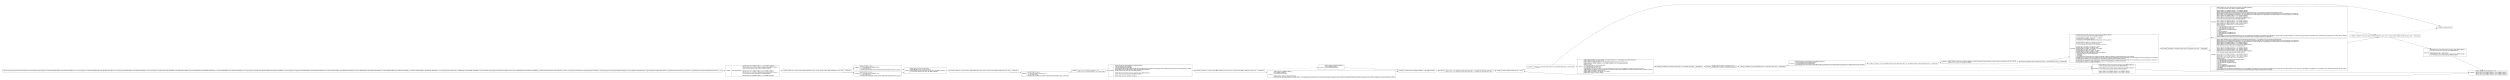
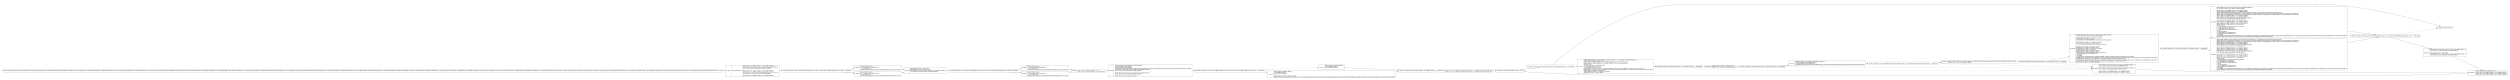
  digraph {
    fontname=Merriweather
    rankdir=LR
    node [fontname=Merriweather shape=record]
    edge [fontname=Merriweather]
    n1 [label="{0\:\ 0x0000|MTH_ENTER_BLOCK\l|0x0000: MOVE  (r10 I:?[OBJECT, ARRAY]) = (r23 I:?[OBJECT, ARRAY]) \l0x0002: MOVE  (r0 I:?[int, float, boolean, short, byte, char, OBJECT, ARRAY]) = \l  (r26 I:?[int, float, boolean, short, byte, char, OBJECT, ARRAY])\l \l0x0004: MOVE  (r11 I:?[OBJECT, ARRAY]) = (r27 I:?[OBJECT, ARRAY]) \l0x0006: MOVE  (r12 I:?[OBJECT, ARRAY]) = (r28 I:?[OBJECT, ARRAY]) \l0x0008: MOVE  (r13 I:?[int, float, boolean, short, byte, char, OBJECT, ARRAY]) = \l  (r31 I:?[int, float, boolean, short, byte, char, OBJECT, ARRAY])\l \l0x000a: MOVE  (r14 I:?[OBJECT, ARRAY]) = (r34 I:?[OBJECT, ARRAY]) \l}"]
    n2 [label="{1\:\ 0x000c|0x000c: IF  (r12 I:?[int, boolean, OBJECT, ARRAY, byte, short, char]) != (0 ?[int, boolean, OBJECT, ARRAY, byte, short, char])  \-\> B:4:0x0016 \l}"]
    n3 [label="{2\:\ 0x000e|0x000e: INVOKE  (r2 I:int) = \l  (r11 I:org.mapsforge.core.graphics.Paint)\l  (r10 I:java.lang.String)\l org.mapsforge.core.graphics.Paint.getTextWidth(java.lang.String):int type: INTERFACE \l}"]
    n4 [label="{4\:\ 0x0016|0x0016: INVOKE  (r2 I:int) = \l  (r12 I:org.mapsforge.core.graphics.Paint)\l  (r10 I:java.lang.String)\l org.mapsforge.core.graphics.Paint.getTextWidth(java.lang.String):int type: INTERFACE \l}"]
    n5 [label="{3\:\ 0x0012|0x0012: CAST  (r3 I:int) = (int) (r13 I:float) \l0x0013: ARITH  (r2 I:int) = (r2 I:int) + (r3 I:int) \l0x0014: MOVE  (r15 I:?[int, float, boolean, short, byte, char, OBJECT, ARRAY]) = \l  (r2 I:?[int, float, boolean, short, byte, char, OBJECT, ARRAY])\l \l}"]
    n6 [label="{5\:\ 0x001b|0x001b: IF  (r12 I:?[int, boolean, OBJECT, ARRAY, byte, short, char]) != (0 ?[int, boolean, OBJECT, ARRAY, byte, short, char])  \-\> B:8:0x0025 \l}"]
+   n7 [label="{6\:\ 0x001d|0x001d: INVOKE  (r2 I:int) = \l  (r11 I:org.mapsforge.core.graphics.Paint)\l  (r10 I:java.lang.String)\l org.mapsforge.core.graphics.Paint.getTextHeight(java.lang.String):int type: INTERFACE \l}"]
    n8 [label="{8\:\ 0x0025|0x0025: INVOKE  (r2 I:int) = \l  (r12 I:org.mapsforge.core.graphics.Paint)\l  (r10 I:java.lang.String)\l org.mapsforge.core.graphics.Paint.getTextHeight(java.lang.String):int type: INTERFACE \l}"]
    n9 [label="{7\:\ 0x0021|0x0021: CAST  (r2 I:double) = (double) (r2 I:int) \l0x0022: MOVE  (r16 I:?[long, double]) = (r2 I:?[long, double]) \l}"]
    n10 [label="{9\:\ 0x002a|0x002a: INVOKE  (r8 I:org.mapsforge.core.model.Rectangle) = \l  (r21 I:org.mapsforge.core.model.Tile)\l  (r22 I:org.mapsforge.core.model.Tile)\l org.mapsforge.core.model.Tile.getBoundaryAbsolute(org.mapsforge.core.model.Tile, org.mapsforge.core.model.Tile):org.mapsforge.core.model.Rectangle type: STATIC \l0x002e: CONST  (r2 I:?[int, float, boolean, short, byte, char, OBJECT, ARRAY]) = \l  (0 ?[int, float, boolean, short, byte, char, OBJECT, ARRAY])\l \l0x002f: CONST  (r3 I:?[int, float, boolean, short, byte, char, OBJECT, ARRAY]) = \l  (0 ?[int, float, boolean, short, byte, char, OBJECT, ARRAY])\l \l0x0030: CMP_L  (r2 I:int) = (r0 I:float), (r2 I:float) \l}"]
    n11 [label="{10\:\ 0x0032|0x0032: IF  (r2 I:?[int, boolean, OBJECT, ARRAY, byte, short, char]) != (0 ?[int, boolean, OBJECT, ARRAY, byte, short, char])  \-\> B:13:0x0038 \l}"]
    n12 [label="{11\:\ 0x0034|0x0034: AGET  (r0 I:?[OBJECT, ARRAY]) = \l  (r33 I:?[OBJECT, ARRAY][])\l  (r3 I:?[int, short, byte, char])\l \l}"]
    n13 [label="{13\:\ 0x0038|0x0038: AGET  (r1 I:?[OBJECT, ARRAY]) = \l  (r33 I:?[OBJECT, ARRAY][])\l  (r3 I:?[int, short, byte, char])\l \l0x003a: CAST  (r4 I:double) = (double) (r0 I:float) \l0x003b: INVOKE  (r0 I:org.mapsforge.core.model.Point[]) = (r1 I:org.mapsforge.core.model.Point[]), (r4 I:double) org.mapsforge.map.layer.renderer.RendererUtils.parallelPath(org.mapsforge.core.model.Point[], double):org.mapsforge.core.model.Point[] type: STATIC \l}"]
    n14 [label="{12\:\ 0x0036|0x0036: MOVE  (r9 I:?[OBJECT, ARRAY]) = (r0 I:?[OBJECT, ARRAY]) \l}"]
    n15 [label="{14\:\ 0x0040|0x0040: CONST  (r0 I:?[boolean, int, float, short, byte, char]) = (1 ?[boolean, int, float, short, byte, char]) \l0x0041: CONST  (r7 I:?[boolean, int, float, short, byte, char]) = (1 ?[boolean, int, float, short, byte, char]) \l}"]
    n16 [label="{15\:\ 0x0042|0x0042: ARRAY_LENGTH  (r0 I:int) = (r9 I:?[]) \l}"]
    n17 [label="{16\:\ 0x0043|0x0043: IF  (r7 I:?[int, byte, short, char]) \>= (r0 I:?[int, byte, short, char])  \-\> B:37:0x00e8 \l}"]
    n18 [label="{17\:\ 0x0045|0x0045: NEW_INSTANCE  (r0 I:org.mapsforge.core.model.LineSegment) =  org.mapsforge.core.model.LineSegment \l0x0047: ARITH  (r1 I:int) = (r7 I:int) + (\-1 int) \l0x0049: AGET  (r1 I:?[OBJECT, ARRAY]) = (r9 I:?[OBJECT, ARRAY][]), (r1 I:?[int, short, byte, char]) \l0x004b: AGET  (r2 I:?[OBJECT, ARRAY]) = (r9 I:?[OBJECT, ARRAY][]), (r7 I:?[int, short, byte, char]) \l0x004d: INVOKE  \l  (r0 I:org.mapsforge.core.model.LineSegment)\l  (r1 I:org.mapsforge.core.model.Point)\l  (r2 I:org.mapsforge.core.model.Point)\l org.mapsforge.core.model.LineSegment.\<init\>(org.mapsforge.core.model.Point, org.mapsforge.core.model.Point):void type: DIRECT \l0x0050: INVOKE  (r1 I:double) = (r0 I:org.mapsforge.core.model.LineSegment) org.mapsforge.core.model.LineSegment.length():double type: VIRTUAL \l0x0054: CAST  (r3 I:double) = (double) (r3 I:int) \l0x0055: ARITH  (r3 I:double) = (r3 I:double) \- (r1 I:double) \l0x0056: CAST  (r3 I:int) = (int) (r3 I:double) \l}"]
    n19 [label="{37\:\ 0x00e8|0x00e8: RETURN   \l}"]
    n20 [label="{18\:\ 0x0057|0x0057: IF  (r3 I:?[int, byte, short, char]) \<= (0 ?[int, byte, short, char])  \-\> B:20:0x005a \l}"]
    n21 [label="{20\:\ 0x005a|0x005a: CAST  (r4 I:double) = (double) (r15 I:int) \l0x005b: CMP_G  (r1 I:int) = (r1 I:double), (r4 I:double) \l}"]
    n22 [label="{28\:\ 0x006f|0x006f: MOVE  (r1 I:?[int, float, boolean, short, byte, char, OBJECT, ARRAY]) = \l  (r30 I:?[int, float, boolean, short, byte, char, OBJECT, ARRAY])\l \l0x0071: MOVE  (r18 I:?[int, float, boolean, short, byte, char, OBJECT, ARRAY]) = \l  (r7 I:?[int, float, boolean, short, byte, char, OBJECT, ARRAY])\l \l0x0073: MOVE  (r19 I:?[OBJECT, ARRAY]) = (r8 I:?[OBJECT, ARRAY]) \l0x0075: MOVE  (r20 I:?[OBJECT, ARRAY]) = (r9 I:?[OBJECT, ARRAY]) \l}"]
    n23 [label="{21\:\ 0x005d|0x005d: IF  (r1 I:?[int, byte, short, char]) \>= (0 ?[int, byte, short, char])  \-\> B:23:0x0060 \l}"]
    n24 [label="{36\:\ 0x00de|0x00de: ARITH  (r7 I:int) = (r18 I:int) + (1 int) \l0x00e0: MOVE  (r8 I:?[OBJECT, ARRAY]) = (r19 I:?[OBJECT, ARRAY]) \l0x00e2: MOVE  (r9 I:?[OBJECT, ARRAY]) = (r20 I:?[OBJECT, ARRAY]) \l0x00e4: MOVE  (r10 I:?[OBJECT, ARRAY]) = (r23 I:?[OBJECT, ARRAY]) \l}"]
    n25 [label="{23\:\ 0x0060|0x0060: INVOKE  (r0 I:org.mapsforge.core.model.LineSegment) = \l  (r0 I:org.mapsforge.core.model.LineSegment)\l  (r8 I:org.mapsforge.core.model.Rectangle)\l org.mapsforge.core.model.LineSegment.clipToRectangle(org.mapsforge.core.model.Rectangle):org.mapsforge.core.model.LineSegment type: VIRTUAL \l}"]
    n26 [label="{24\:\ 0x0064|0x0064: IF  (r0 I:?[int, boolean, OBJECT, ARRAY, byte, short, char]) != (0 ?[int, boolean, OBJECT, ARRAY, byte, short, char])  \-\> B:26:0x0067 \l}"]
    n27 [label="{26\:\ 0x0067|0x0067: INVOKE  (r1 I:double) = (r0 I:org.mapsforge.core.model.LineSegment) org.mapsforge.core.model.LineSegment.length():double type: VIRTUAL \l0x006b: CMP_G  (r6 I:int) = (r1 I:double), (r4 I:double) \l}"]
    n28 [label="{27\:\ 0x006d|0x006d: IF  (r6 I:?[int, byte, short, char]) \>= (0 ?[int, byte, short, char])  \-\> B:29:0x0079 \l}"]
    n29 [label="{29\:\ 0x0079|0x0079: CONST  (r3 I:?[int, float, boolean, short, byte, char, OBJECT, ARRAY]) = \l  (0 ?[int, float, boolean, short, byte, char, OBJECT, ARRAY])\l \l0x007a: ARITH  (r1 I:double) = (r1 I:double) \- (r4 I:double) \l0x007b: CONST  (r3 I:?[long, double]) = \l  (4611686018427387904(0x4000000000000000, double:2.0) ?[long, double])\l \l0x007d: ARITH  (r1 I:double) = (r1 I:double) \/ (r3 I:double) \l0x007e: CONST  (r3 I:?[int, float, short, byte, char]) = \l  (1073741824(0x40000000, float:2.0) ?[int, float, short, byte, char])\l \l0x0080: ARITH  (r3 I:float) = (r13 I:float) \/ (r3 I:float) \l0x0082: CAST  (r3 I:double) = (double) (r3 I:float) \l0x0083: ARITH  (r1 I:double) = (r1 I:double) + (r3 I:double) \l0x0084: CAST  (r3 I:float) = (float) (r15 I:int) \l0x0085: ARITH  (r3 I:float) = (r3 I:float) \- (r13 I:float) \l0x0086: CAST  (r3 I:double) = (double) (r3 I:float) \l0x0087: INVOKE  (r0 I:org.mapsforge.core.model.LineSegment) = \l  (r0 I:org.mapsforge.core.model.LineSegment)\l  (r1 I:double)\l  (r3 I:double)\l org.mapsforge.core.model.LineSegment.subSegment(double, double):org.mapsforge.core.model.LineSegment type: VIRTUAL \l0x008b: IGET  (r1 I:org.mapsforge.core.model.Point) = (r0 I:org.mapsforge.core.model.LineSegment) org.mapsforge.core.model.LineSegment.start org.mapsforge.core.model.Point \l0x008d: IGET  (r1 I:double) = (r1 I:org.mapsforge.core.model.Point) org.mapsforge.core.model.Point.x double \l0x008f: IGET  (r3 I:org.mapsforge.core.model.Point) = (r0 I:org.mapsforge.core.model.LineSegment) org.mapsforge.core.model.LineSegment.end org.mapsforge.core.model.Point \l0x0091: IGET  (r3 I:double) = (r3 I:org.mapsforge.core.model.Point) org.mapsforge.core.model.Point.x double \l0x0093: CMP_G  (r1 I:int) = (r1 I:double), (r3 I:double) \l}"]
    n30 [label="{30\:\ 0x0095|0x0095: IF  (r1 I:?[int, byte, short, char]) \> (0 ?[int, byte, short, char])  \-\> B:32:0x00b8 \l}"]
    n31 [label="{31\:\ 0x0097|0x0097: NEW_INSTANCE  (r6 I:org.mapsforge.core.mapelements.WayTextContainer) =  org.mapsforge.core.mapelements.WayTextContainer \l0x0099: IGET  (r1 I:org.mapsforge.core.model.Point) = (r0 I:org.mapsforge.core.model.LineSegment) org.mapsforge.core.model.LineSegment.start org.mapsforge.core.model.Point \l0x009b: IGET  (r2 I:org.mapsforge.core.model.Point) = (r0 I:org.mapsforge.core.model.LineSegment) org.mapsforge.core.model.LineSegment.end org.mapsforge.core.model.Point \l0x009d: MOVE  (r0 I:?[OBJECT, ARRAY]) = (r6 I:?[OBJECT, ARRAY]) \l0x009e: MOVE  (r3 I:?[OBJECT, ARRAY]) = (r24 I:?[OBJECT, ARRAY]) \l0x00a0: MOVE  (r4 I:?[int, float, boolean, short, byte, char, OBJECT, ARRAY]) = \l  (r25 I:?[int, float, boolean, short, byte, char, OBJECT, ARRAY])\l \l0x00a2: MOVE  (r5 I:?[OBJECT, ARRAY]) = (r23 I:?[OBJECT, ARRAY]) \l0x00a4: MOVE  (r10 I:?[OBJECT, ARRAY]) = (r6 I:?[OBJECT, ARRAY]) \l0x00a5: MOVE  (r6 I:?[OBJECT, ARRAY]) = (r27 I:?[OBJECT, ARRAY]) \l0x00a7: MOVE  (r18 I:?[int, float, boolean, short, byte, char, OBJECT, ARRAY]) = \l  (r7 I:?[int, float, boolean, short, byte, char, OBJECT, ARRAY])\l \l0x00a9: MOVE  (r7 I:?[OBJECT, ARRAY]) = (r28 I:?[OBJECT, ARRAY]) \l0x00ab: MOVE  (r19 I:?[OBJECT, ARRAY]) = (r8 I:?[OBJECT, ARRAY]) \l0x00ad: MOVE  (r20 I:?[OBJECT, ARRAY]) = (r9 I:?[OBJECT, ARRAY]) \l0x00af: MOVE  (r8 I:?[long, double]) = (r16 I:?[long, double]) \l0x00b1: INVOKE  \l  (r0 I:org.mapsforge.core.mapelements.WayTextContainer)\l  (r1 I:org.mapsforge.core.model.Point)\l  (r2 I:org.mapsforge.core.model.Point)\l  (r3 I:org.mapsforge.core.graphics.Display)\l  (r4 I:int)\l  (r5 I:java.lang.String)\l  (r6 I:org.mapsforge.core.graphics.Paint)\l  (r7 I:org.mapsforge.core.graphics.Paint)\l  (r8 I:double)\l org.mapsforge.core.mapelements.WayTextContainer.\<init\>(org.mapsforge.core.model.Point, org.mapsforge.core.model.Point, org.mapsforge.core.graphics.Display, int, java.lang.String, org.mapsforge.core.graphics.Paint, org.mapsforge.core.graphics.Paint, double):void type: DIRECT \l0x00b4: INVOKE  (r14 I:java.util.List), (r10 I:java.lang.Object) java.util.List.add(java.lang.Object):boolean type: INTERFACE \l}"]
    n32 [label="{32\:\ 0x00b8|0x00b8: MOVE  (r18 I:?[int, float, boolean, short, byte, char, OBJECT, ARRAY]) = \l  (r7 I:?[int, float, boolean, short, byte, char, OBJECT, ARRAY])\l \l0x00ba: MOVE  (r19 I:?[OBJECT, ARRAY]) = (r8 I:?[OBJECT, ARRAY]) \l0x00bc: MOVE  (r20 I:?[OBJECT, ARRAY]) = (r9 I:?[OBJECT, ARRAY]) \l0x00be: NEW_INSTANCE  (r10 I:org.mapsforge.core.mapelements.WayTextContainer) =  org.mapsforge.core.mapelements.WayTextContainer \l0x00c0: IGET  (r1 I:org.mapsforge.core.model.Point) = (r0 I:org.mapsforge.core.model.LineSegment) org.mapsforge.core.model.LineSegment.end org.mapsforge.core.model.Point \l0x00c2: IGET  (r2 I:org.mapsforge.core.model.Point) = (r0 I:org.mapsforge.core.model.LineSegment) org.mapsforge.core.model.LineSegment.start org.mapsforge.core.model.Point \l0x00c4: MOVE  (r0 I:?[OBJECT, ARRAY]) = (r10 I:?[OBJECT, ARRAY]) \l0x00c5: MOVE  (r3 I:?[OBJECT, ARRAY]) = (r24 I:?[OBJECT, ARRAY]) \l0x00c7: MOVE  (r4 I:?[int, float, boolean, short, byte, char, OBJECT, ARRAY]) = \l  (r25 I:?[int, float, boolean, short, byte, char, OBJECT, ARRAY])\l \l0x00c9: MOVE  (r5 I:?[OBJECT, ARRAY]) = (r23 I:?[OBJECT, ARRAY]) \l0x00cb: MOVE  (r6 I:?[OBJECT, ARRAY]) = (r27 I:?[OBJECT, ARRAY]) \l0x00cd: MOVE  (r7 I:?[OBJECT, ARRAY]) = (r28 I:?[OBJECT, ARRAY]) \l0x00cf: MOVE  (r8 I:?[long, double]) = (r16 I:?[long, double]) \l0x00d1: INVOKE  \l  (r0 I:org.mapsforge.core.mapelements.WayTextContainer)\l  (r1 I:org.mapsforge.core.model.Point)\l  (r2 I:org.mapsforge.core.model.Point)\l  (r3 I:org.mapsforge.core.graphics.Display)\l  (r4 I:int)\l  (r5 I:java.lang.String)\l  (r6 I:org.mapsforge.core.graphics.Paint)\l  (r7 I:org.mapsforge.core.graphics.Paint)\l  (r8 I:double)\l org.mapsforge.core.mapelements.WayTextContainer.\<init\>(org.mapsforge.core.model.Point, org.mapsforge.core.model.Point, org.mapsforge.core.graphics.Display, int, java.lang.String, org.mapsforge.core.graphics.Paint, org.mapsforge.core.graphics.Paint, double):void type: DIRECT \l0x00d4: INVOKE  (r14 I:java.util.List), (r10 I:java.lang.Object) java.util.List.add(java.lang.Object):boolean type: INTERFACE \l}"]
    n33 [label="{33\:\ 0x00d7|0x00d7: IF  (r29 I:?[int, boolean, OBJECT, ARRAY, byte, short, char]) != (0 ?[int, boolean, OBJECT, ARRAY, byte, short, char])  \-\> B:35:0x00da \l}"]
    n34 [label="{35\:\ 0x00da|0x00da: MOVE  (r1 I:?[int, float, boolean, short, byte, char, OBJECT, ARRAY]) = \l  (r30 I:?[int, float, boolean, short, byte, char, OBJECT, ARRAY])\l \l0x00dc: CAST  (r2 I:int) = (int) (r1 I:float) \l0x00dd: MOVE  (r3 I:?[int, float, boolean, short, byte, char, OBJECT, ARRAY]) = \l  (r2 I:?[int, float, boolean, short, byte, char, OBJECT, ARRAY])\l \l}"]
    n35 [label="{static void org.mapsforge.map.layer.renderer.WayDecorator.renderText((r21 I:org.mapsforge.core.model.Tile A[IMMUTABLE_TYPE, METHOD_ARGUMENT]), (r22 I:org.mapsforge.core.model.Tile A[IMMUTABLE_TYPE, METHOD_ARGUMENT]), (r23 I:java.lang.String A[IMMUTABLE_TYPE, METHOD_ARGUMENT]), (r24 I:org.mapsforge.core.graphics.Display A[IMMUTABLE_TYPE, METHOD_ARGUMENT]), (r25 I:int A[IMMUTABLE_TYPE, METHOD_ARGUMENT]), (r26 I:float A[IMMUTABLE_TYPE, METHOD_ARGUMENT]), (r27 I:org.mapsforge.core.graphics.Paint A[IMMUTABLE_TYPE, METHOD_ARGUMENT]), (r28 I:org.mapsforge.core.graphics.Paint A[IMMUTABLE_TYPE, METHOD_ARGUMENT]), (r29 I:boolean A[IMMUTABLE_TYPE, METHOD_ARGUMENT]), (r30 I:float A[IMMUTABLE_TYPE, METHOD_ARGUMENT]), (r31 I:float A[IMMUTABLE_TYPE, METHOD_ARGUMENT]), (r32 I:boolean A[IMMUTABLE_TYPE, METHOD_ARGUMENT]), (r33 I:org.mapsforge.core.model.Point[][] A[IMMUTABLE_TYPE, METHOD_ARGUMENT]), (r34 I:java.util.List\<org.mapsforge.core.mapelements.MapElementContainer\> A[IMMUTABLE_TYPE, METHOD_ARGUMENT]))  | Annotation[SYSTEM, dalvik.annotation.Signature, \{value=[(, Lorg\/mapsforge\/core\/model\/Tile;, Lorg\/mapsforge\/core\/model\/Tile;, Ljava\/lang\/String;, Lorg\/mapsforge\/core\/graphics\/Display;, IF, Lorg\/mapsforge\/core\/graphics\/Paint;, Lorg\/mapsforge\/core\/graphics\/Paint;, ZFFZ[[, Lorg\/mapsforge\/core\/model\/Point;, Ljava\/util\/List\<, Lorg\/mapsforge\/core\/mapelements\/MapElementContainer;, \>;)V]\}]\l}"]
    n1 -> n2
    n2 -> n3 [style=dashed]
    n2 -> n4
    n3 -> n5
    n4 -> n5
    n5 -> n6
+   n6 -> n7 [style=dashed]
    n6 -> n8
+   n7 -> n9
    n8 -> n9
    n9 -> n10
    n10 -> n11
    n11 -> n12 [style=dashed]
    n11 -> n13
    n12 -> n14
    n13 -> n14
    n14 -> n15
    n15 -> n16
    n16 -> n17
    n17 -> n18 [style=dashed]
    n17 -> n19
    n18 -> n20
    n20 -> n21
    n20 -> n22 [style=dashed]
    n21 -> n23
    n22 -> n24
    n23 -> n22 [style=dashed]
    n23 -> n25
    n24 -> n16
    n25 -> n26
    n26 -> n22 [style=dashed]
    n26 -> n27
    n27 -> n28
    n28 -> n22 [style=dashed]
    n28 -> n29
    n29 -> n30
    n30 -> n31 [style=dashed]
    n30 -> n32 [style=dashed]
    n31 -> n33
    n32 -> n33
    n33 -> n19 [style=dashed]
    n33 -> n34
    n34 -> n24
    n35 -> n1
  }
